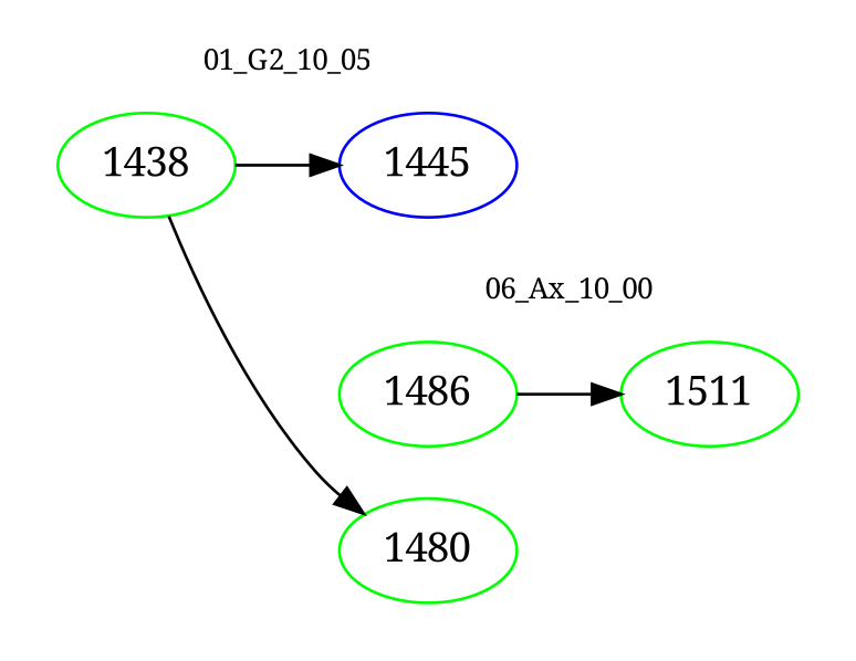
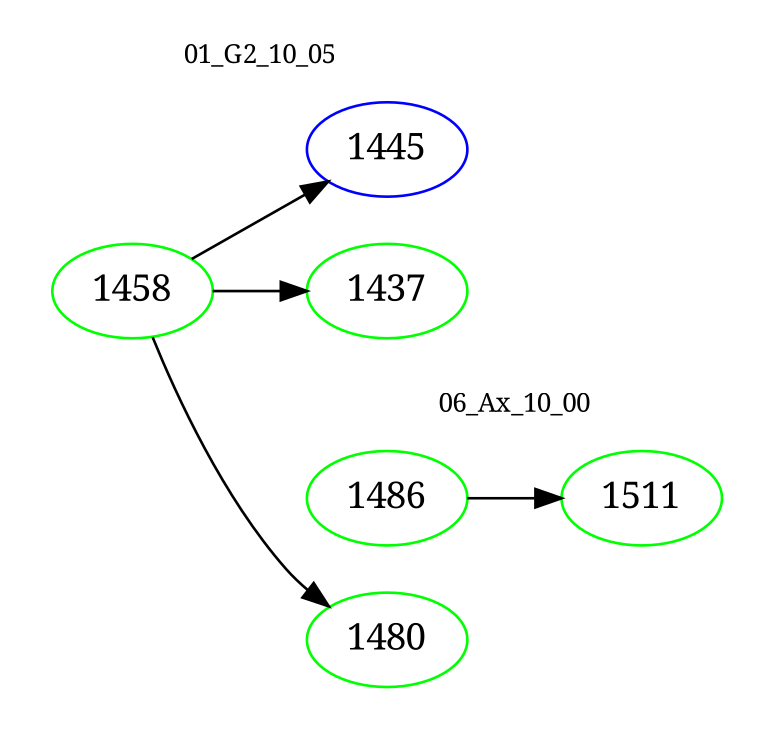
  digraph {
    fontname="Noto Serif"
    rankdir=LR
    node [color=green fontname="Noto Serif"]
    edge [color=black fontname="Noto Serif"]
    n1 [label=1486]
    n2 [label=1480]
    n3 [label=1511]
-   n4 [label=1438]
+   n4 [label=1458]
+   n5 [label=1437]
    n6 [color=blue label=1445]
    subgraph cluster_1 {
      color=white
      fontsize=10
      label="06_Ax_10_00"
      n1
      n2
      n3
    }
    subgraph cluster_2 {
      color=white
      fontsize=10
      label="01_G2_10_05"
      n4
+     n5
      n6
    }
    n1 -> n3
    n4 -> n2
+   n4 -> n5
    n4 -> n6
  }
